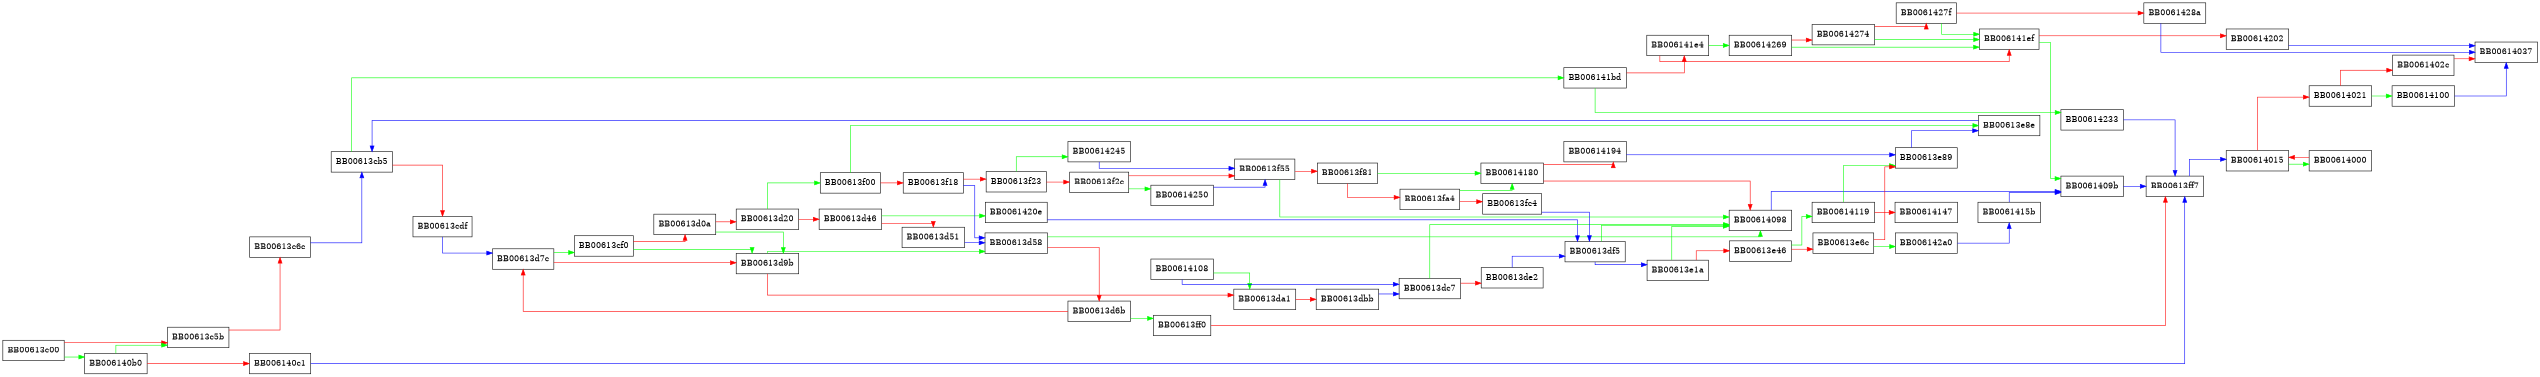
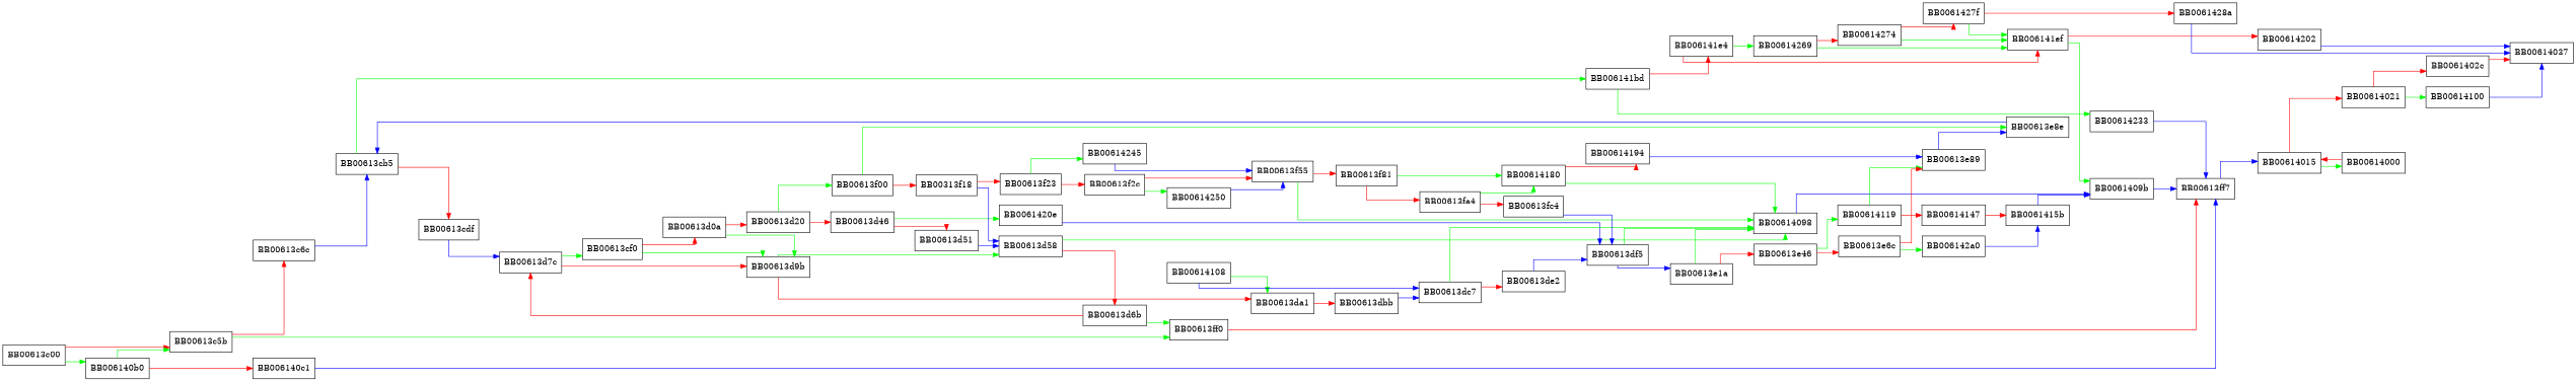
  digraph {
    rankdir=LR
    splines=ortho
    node [shape=box]
    edge [color=red]
    BB00613c00
    BB006140b0
    BB00613c5b
    BB006140c1
    BB00613ff0
    BB00613c6c
    BB00613ff7
    BB00613cb5
    BB00614015
    BB006141bd
    BB00613cdf
    BB00614233
    BB006141e4
    BB00613d7c
    BB00614269
    BB006141ef
    BB00613cf0
    BB00613d9b
    BB00613d0a
    BB00613d58
    BB00613da1
    BB00613d20
    BB00614098
    BB00613d6b
    BB00613dbb
    BB00613f00
    BB00613d46
    BB00613e8e
-   BB00613f18
+   BB00613f18 [label=BB00313f18]
    BB0061420e
    BB00613d51
    BB00613f23
    BB00613df5
    BB00613e1a
    BB0061409b
    BB00614108
    BB00613dc7
    BB00613de2
    BB00613e46
    BB00614119
    BB00613e6c
    BB00613e89
    BB00614147
    BB006142a0
    BB0061415b
    BB00614245
    BB00613f2c
    BB00613f55
    BB00614250
    BB00613f81
    BB00614180
    BB00613fa4
    BB00614194
    BB00613fc4
    BB00614000
    BB00614021
    BB00614100
    BB0061402c
    BB00614037
    BB00614274
    BB00614202
    BB0061427f
    BB0061428a
    BB00613c00 -> BB006140b0 [color=green]
    BB00613c00 -> BB00613c5b
    BB006140b0 -> BB00613c5b [color=green]
    BB006140b0 -> BB006140c1
+   BB00613c5b -> BB00613ff0 [color=green]
    BB00613c5b -> BB00613c6c
    BB006140c1 -> BB00613ff7 [color=blue]
    BB00613ff0 -> BB00613ff7
    BB00613c6c -> BB00613cb5 [color=blue]
    BB00613ff7 -> BB00614015 [color=blue]
    BB00613cb5 -> BB006141bd [color=green]
    BB00613cb5 -> BB00613cdf
    BB00614015 -> BB00614000 [color=green]
    BB00614015 -> BB00614021
    BB006141bd -> BB00614233 [color=green]
    BB006141bd -> BB006141e4
    BB00613cdf -> BB00613d7c [color=blue]
    BB00614233 -> BB00613ff7 [color=blue]
    BB006141e4 -> BB00614269 [color=green]
    BB006141e4 -> BB006141ef
    BB00613d7c -> BB00613cf0 [color=green]
    BB00613d7c -> BB00613d9b
    BB00614269 -> BB006141ef [color=green]
    BB00614269 -> BB00614274
    BB006141ef -> BB0061409b [color=green]
    BB006141ef -> BB00614202
    BB00613cf0 -> BB00613d9b [color=green]
    BB00613cf0 -> BB00613d0a
    BB00613d9b -> BB00613d58 [color=green]
    BB00613d9b -> BB00613da1
    BB00613d0a -> BB00613d9b [color=green]
    BB00613d0a -> BB00613d20
    BB00613d58 -> BB00614098 [color=green]
    BB00613d58 -> BB00613d6b
    BB00613da1 -> BB00613dbb
    BB00613d20 -> BB00613f00 [color=green]
    BB00613d20 -> BB00613d46
    BB00614098 -> BB0061409b [color=blue]
    BB00613d6b -> BB00613ff0 [color=green]
    BB00613d6b -> BB00613d7c
    BB00613dbb -> BB00613dc7 [color=blue]
    BB00613f00 -> BB00613e8e [color=green]
    BB00613f00 -> BB00613f18
    BB00613d46 -> BB0061420e [color=green]
    BB00613d46 -> BB00613d51
    BB00613e8e -> BB00613cb5 [color=blue]
    BB00613f18 -> BB00613d58 [color=blue]
    BB00613f18 -> BB00613f23
    BB0061420e -> BB00613df5 [color=blue]
    BB00613d51 -> BB00613d58 [color=blue]
    BB00613f23 -> BB00614245 [color=green]
    BB00613f23 -> BB00613f2c
    BB00613df5 -> BB00614098 [color=green]
    BB00613df5 -> BB00613e1a [color=blue]
    BB00613e1a -> BB00614098 [color=green]
    BB00613e1a -> BB00613e46
    BB0061409b -> BB00613ff7 [color=blue]
    BB00614108 -> BB00613da1 [color=green]
    BB00614108 -> BB00613dc7 [color=blue]
    BB00613dc7 -> BB00614098 [color=green]
    BB00613dc7 -> BB00613de2
    BB00613de2 -> BB00613df5 [color=blue]
    BB00613e46 -> BB00614119 [color=green]
    BB00613e46 -> BB00613e6c
    BB00614119 -> BB00613e89 [color=green]
    BB00614119 -> BB00614147
    BB00613e6c -> BB00613e89
    BB00613e6c -> BB006142a0 [color=green]
    BB00613e89 -> BB00613e8e [color=blue]
+   BB00614147 -> BB0061415b
    BB006142a0 -> BB0061415b [color=blue]
    BB0061415b -> BB0061409b [color=blue]
    BB00614245 -> BB00613f55 [color=blue]
    BB00613f2c -> BB00613f55
    BB00613f2c -> BB00614250 [color=green]
    BB00613f55 -> BB00614098 [color=green]
    BB00613f55 -> BB00613f81
    BB00614250 -> BB00613f55 [color=blue]
    BB00613f81 -> BB00614180 [color=green]
    BB00613f81 -> BB00613fa4
-   BB00614180 -> BB00614098
+   BB00614180 -> BB00614098 [color=green]
    BB00614180 -> BB00614194
    BB00613fa4 -> BB00614180 [color=green]
    BB00613fa4 -> BB00613fc4
    BB00614194 -> BB00613e89 [color=blue]
    BB00613fc4 -> BB00613df5 [color=blue]
    BB00614000 -> BB00614015
    BB00614021 -> BB00614100 [color=green]
    BB00614021 -> BB0061402c
    BB00614100 -> BB00614037 [color=blue]
    BB0061402c -> BB00614037
    BB00614274 -> BB006141ef [color=green]
    BB00614274 -> BB0061427f
    BB00614202 -> BB00614037 [color=blue]
    BB0061427f -> BB006141ef [color=green]
    BB0061427f -> BB0061428a
    BB0061428a -> BB00614037 [color=blue]
  }
